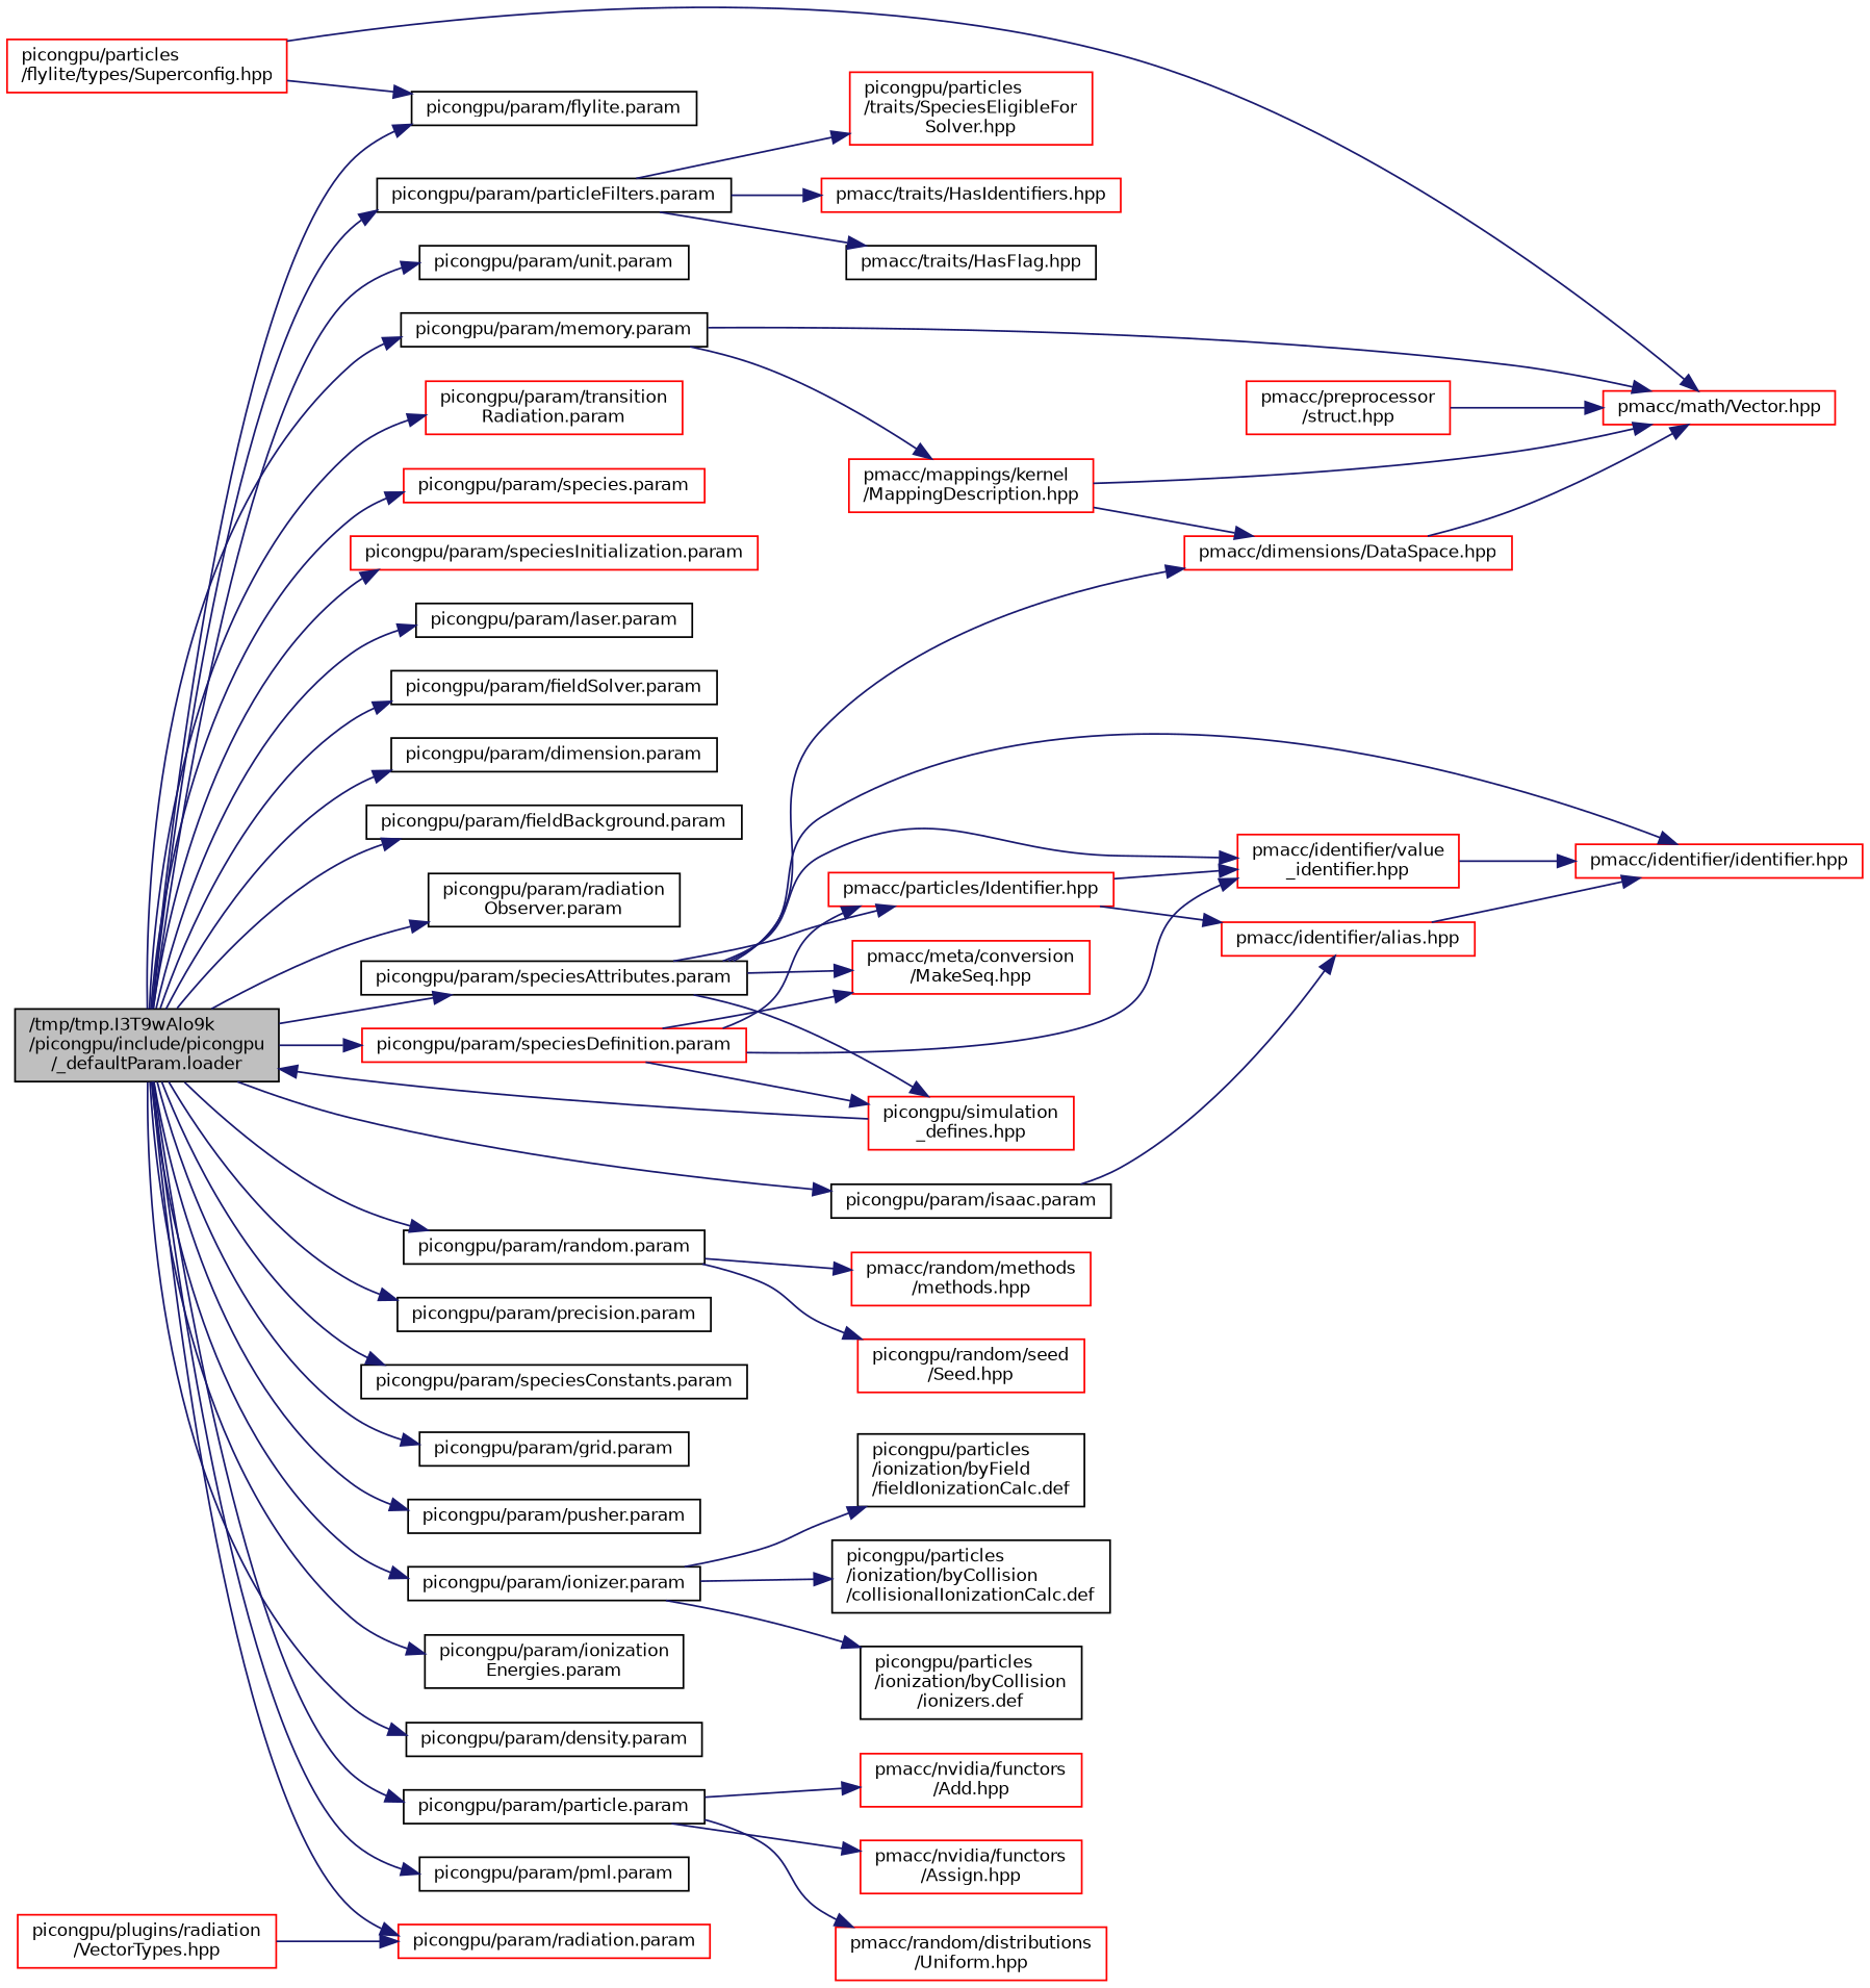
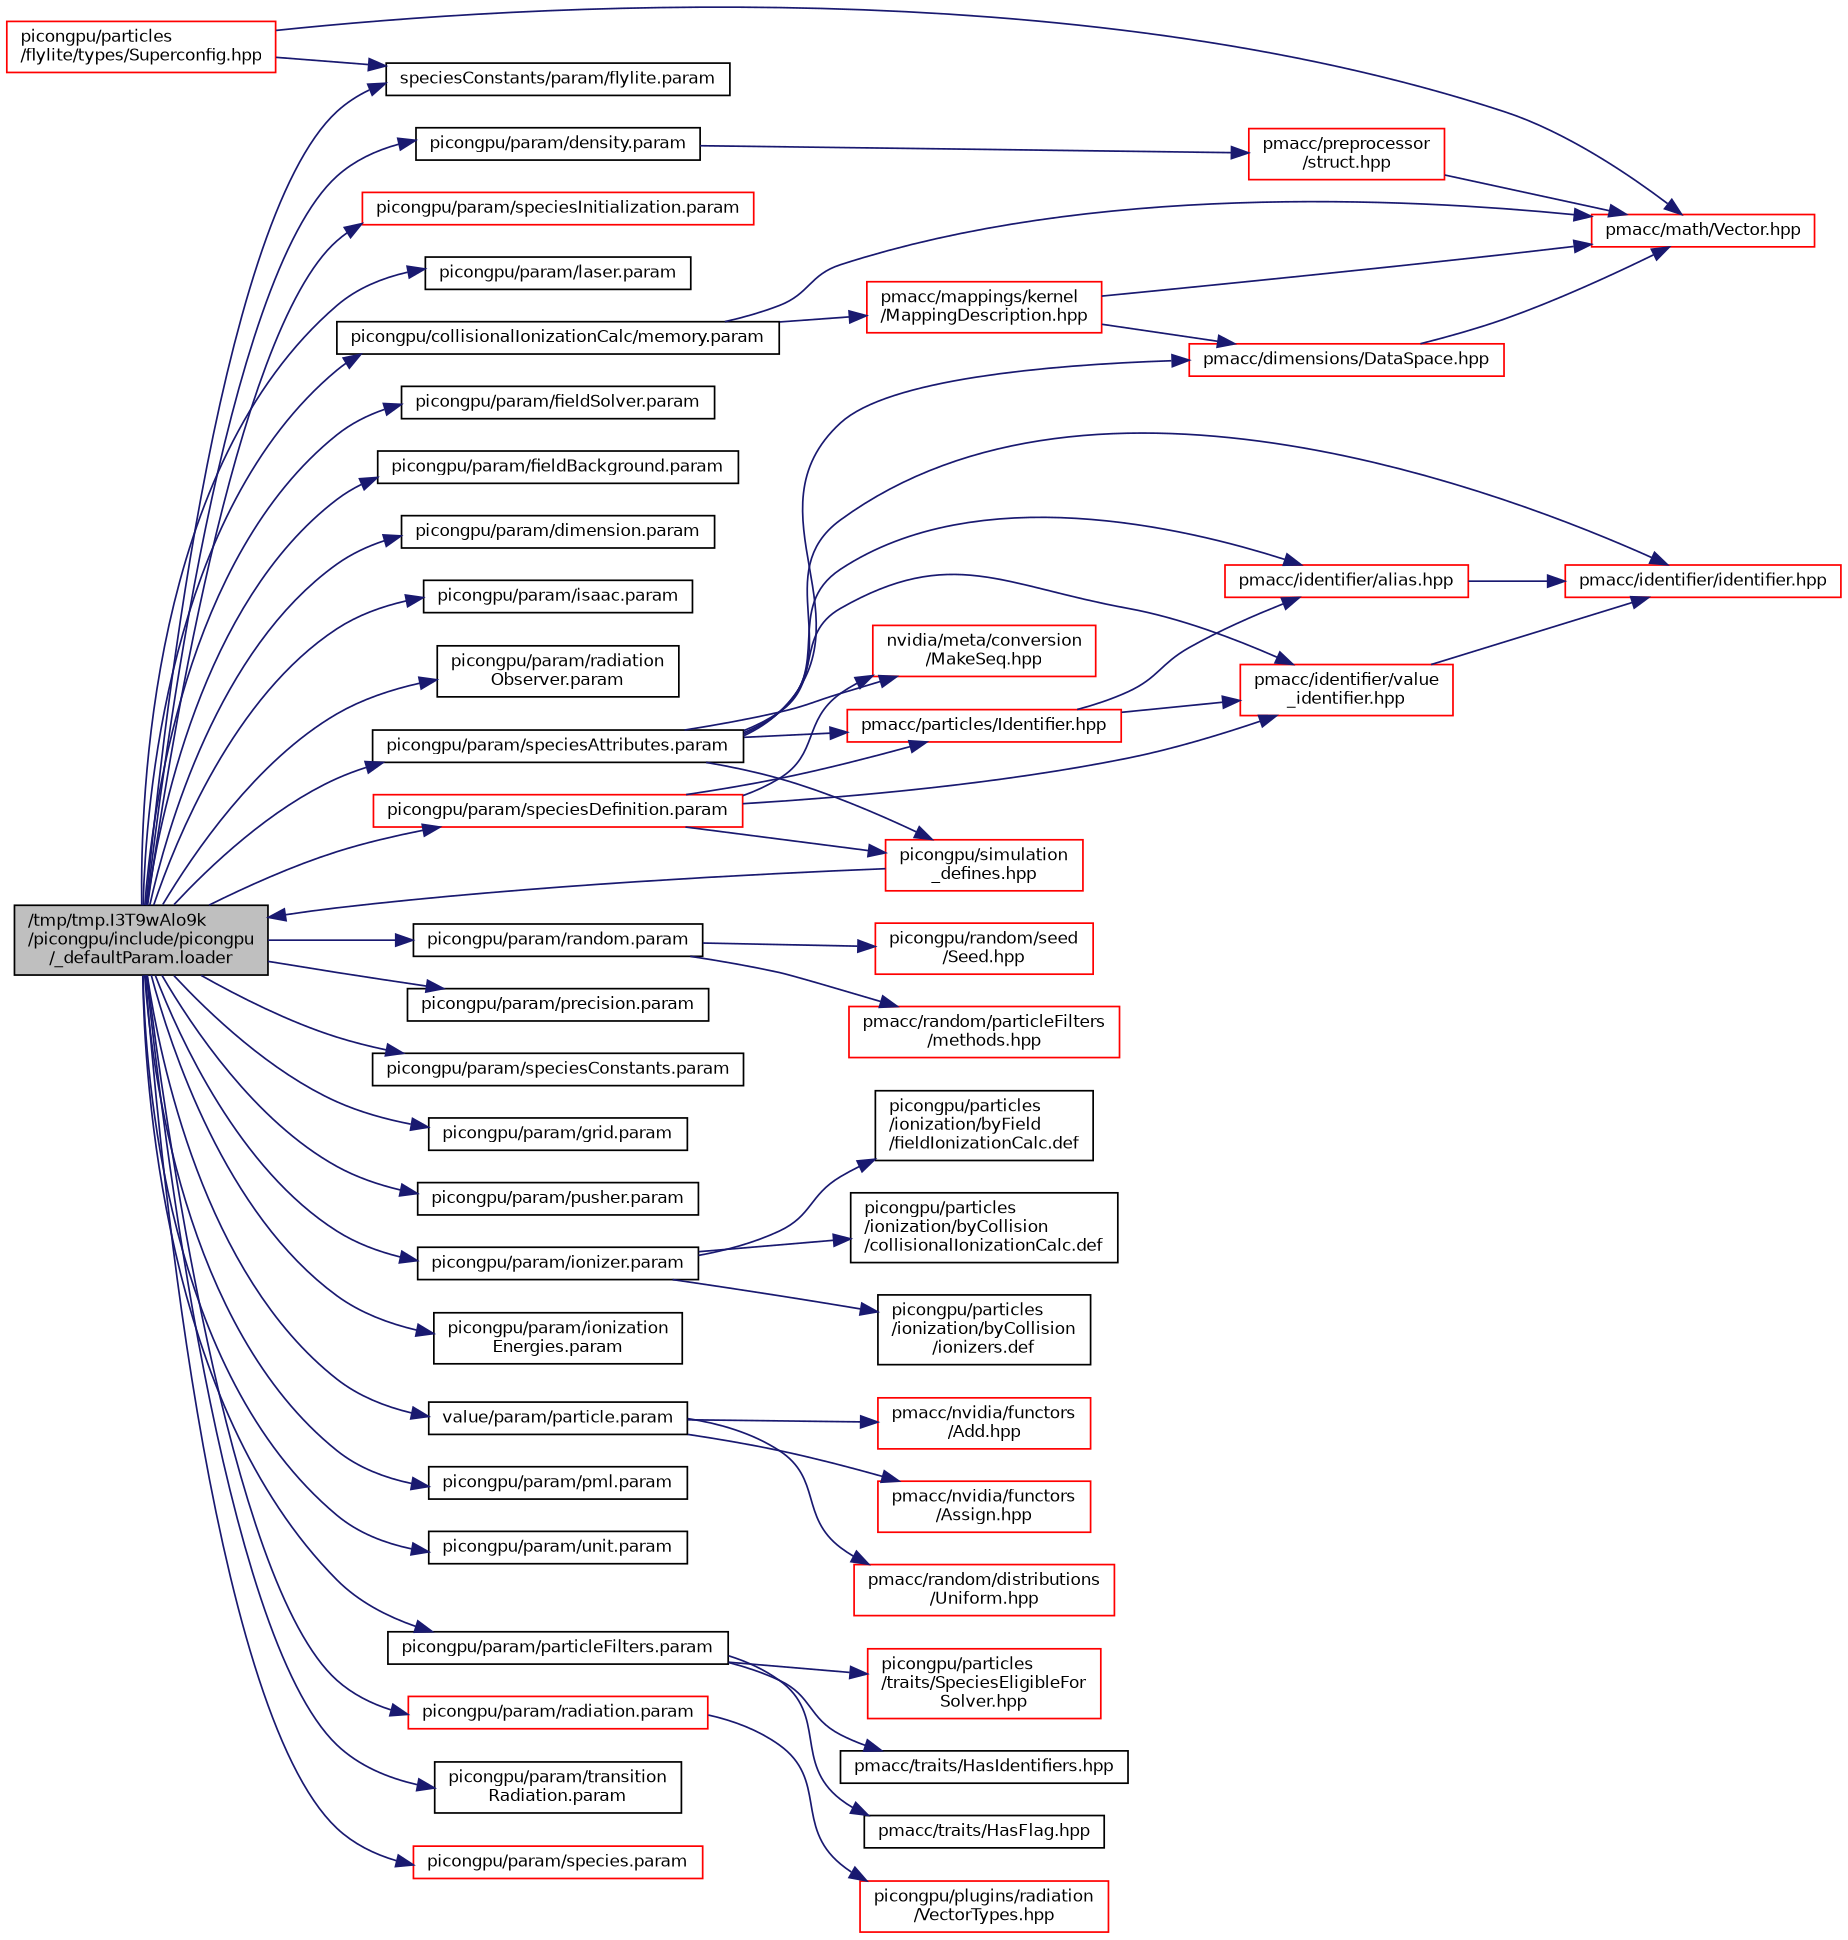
  digraph {
    rankdir=LR
    node [color=black fillcolor=white fontname=Helvetica fontsize=10 shape=record style=filled]
    edge [color=midnightblue fontname=Helvetica fontsize=10 labelfontname=Helvetica labelfontsize=10 style=solid]
    n1 [fillcolor=grey75 fontcolor=black height=0.2 label="/tmp/tmp.I3T9wAlo9k\l/picongpu/include/picongpu\l/_defaultParam.loader" width=0.4]
    n2 [height=0.2 label="picongpu/param/dimension.param" width=0.4]
-   n3 [height=0.2 label="picongpu/param/memory.param" width=0.4]
+   n3 [height=0.2 label="picongpu/collisionalIonizationCalc/memory.param" width=0.4]
    n4 [height=0.2 label="picongpu/param/random.param" width=0.4]
    n5 [height=0.2 label="picongpu/param/precision.param" width=0.4]
-   n6 [height=0.2 label="picongpu/param/flylite.param" width=0.4]
+   n6 [height=0.2 label="speciesConstants/param/flylite.param" width=0.4]
    n7 [height=0.2 label="picongpu/param/speciesConstants.param" width=0.4]
    n8 [height=0.2 label="picongpu/param/speciesAttributes.param" width=0.4]
    n9 [height=0.2 label="picongpu/param/grid.param" width=0.4]
    n10 [height=0.2 label="picongpu/param/pusher.param" width=0.4]
    n11 [height=0.2 label="picongpu/param/ionizer.param" width=0.4]
    n12 [height=0.2 label="picongpu/param/ionization\lEnergies.param" width=0.4]
    n13 [height=0.2 label="picongpu/param/density.param" width=0.4]
-   n14 [height=0.2 label="picongpu/param/particle.param" width=0.4]
+   n14 [height=0.2 label="value/param/particle.param" width=0.4]
    n15 [height=0.2 label="picongpu/param/pml.param" width=0.4]
    n16 [height=0.2 label="picongpu/param/unit.param" width=0.4]
    n17 [height=0.2 label="picongpu/param/particleFilters.param" width=0.4]
    n18 [color=red height=0.2 label="picongpu/param/radiation.param" width=0.4]
-   n19 [color=red height=0.2 label="picongpu/param/transition\lRadiation.param" width=0.4]
+   n19 [height=0.2 label="picongpu/param/transition\lRadiation.param" width=0.4]
    n20 [color=red height=0.2 label="picongpu/param/species.param" width=0.4]
    n21 [color=red height=0.2 label="picongpu/param/speciesDefinition.param" width=0.4]
    n22 [color=red height=0.2 label="picongpu/param/speciesInitialization.param" width=0.4]
    n23 [height=0.2 label="picongpu/param/laser.param" width=0.4]
    n24 [height=0.2 label="picongpu/param/fieldSolver.param" width=0.4]
    n25 [height=0.2 label="picongpu/param/fieldBackground.param" width=0.4]
    n26 [height=0.2 label="picongpu/param/isaac.param" width=0.4]
    n27 [height=0.2 label="picongpu/param/radiation\lObserver.param" width=0.4]
    n28 [color=red height=0.2 label="pmacc/math/Vector.hpp" width=0.4]
    n29 [color=red height=0.2 label="pmacc/mappings/kernel\l/MappingDescription.hpp" width=0.4]
    n30 [color=red height=0.2 label="picongpu/random/seed\l/Seed.hpp" width=0.4]
-   n31 [color=red height=0.2 label="pmacc/random/methods\l/methods.hpp" width=0.4]
+   n31 [color=red height=0.2 label="pmacc/random/particleFilters\l/methods.hpp" width=0.4]
    n32 [color=red height=0.2 label="pmacc/dimensions/DataSpace.hpp" width=0.4]
    n33 [color=red height=0.2 label="picongpu/simulation\l_defines.hpp" width=0.4]
    n34 [color=red height=0.2 label="pmacc/particles/Identifier.hpp" width=0.4]
    n35 [color=red height=0.2 label="pmacc/identifier/value\l_identifier.hpp" width=0.4]
    n36 [color=red height=0.2 label="pmacc/identifier/identifier.hpp" width=0.4]
    n37 [color=red height=0.2 label="pmacc/identifier/alias.hpp" width=0.4]
-   n38 [color=red height=0.2 label="pmacc/meta/conversion\l/MakeSeq.hpp" width=0.4]
+   n38 [color=red height=0.2 label="nvidia/meta/conversion\l/MakeSeq.hpp" width=0.4]
    n39 [height=0.2 label="picongpu/particles\l/ionization/byField\l/fieldIonizationCalc.def" width=0.4]
    n40 [height=0.2 label="picongpu/particles\l/ionization/byCollision\l/collisionalIonizationCalc.def" width=0.4]
    n41 [height=0.2 label="picongpu/particles\l/ionization/byCollision\l/ionizers.def" width=0.4]
    n42 [color=red height=0.2 label="pmacc/preprocessor\l/struct.hpp" width=0.4]
    n43 [color=red height=0.2 label="pmacc/nvidia/functors\l/Add.hpp" width=0.4]
    n44 [color=red height=0.2 label="pmacc/nvidia/functors\l/Assign.hpp" width=0.4]
    n45 [color=red height=0.2 label="pmacc/random/distributions\l/Uniform.hpp" width=0.4]
    n46 [color=red height=0.2 label="picongpu/particles\l/traits/SpeciesEligibleFor\lSolver.hpp" width=0.4]
-   n47 [color=red height=0.2 label="pmacc/traits/HasIdentifiers.hpp" width=0.4]
+   n47 [height=0.2 label="pmacc/traits/HasIdentifiers.hpp" width=0.4]
    n48 [height=0.2 label="pmacc/traits/HasFlag.hpp" width=0.4]
    n49 [color=red height=0.2 label="picongpu/plugins/radiation\l/VectorTypes.hpp" width=0.4]
    n50 [color=red height=0.2 label="picongpu/particles\l/flylite/types/Superconfig.hpp" width=0.4]
    n1 -> n2
    n1 -> n3
    n1 -> n4
    n1 -> n5
    n1 -> n6
    n1 -> n7
    n1 -> n8
    n1 -> n9
    n1 -> n10
    n1 -> n11
    n1 -> n12
    n1 -> n13
    n1 -> n14
    n1 -> n15
    n1 -> n16
    n1 -> n17
    n1 -> n18
    n1 -> n19
    n1 -> n20
    n1 -> n21
    n1 -> n22
    n1 -> n23
    n1 -> n24
    n1 -> n25
    n1 -> n26
    n1 -> n27
    n3 -> n28
    n3 -> n29
    n4 -> n30
    n4 -> n31
    n8 -> n32
    n8 -> n33
    n8 -> n34
    n8 -> n35
    n8 -> n36
-   n26 -> n37
+   n8 -> n37
    n8 -> n38
    n11 -> n39
    n11 -> n40
    n11 -> n41
+   n13 -> n42
    n14 -> n43
    n14 -> n44
    n14 -> n45
    n17 -> n46
    n17 -> n47
    n17 -> n48
-   n49 -> n18
+   n18 -> n49
    n21 -> n33
    n21 -> n34
    n21 -> n35
    n21 -> n38
    n29 -> n28
    n29 -> n32
    n32 -> n28
    n33 -> n1
    n34 -> n35
    n34 -> n37
    n35 -> n36
    n37 -> n36
    n42 -> n28
    n50 -> n6
    n50 -> n28
  }
